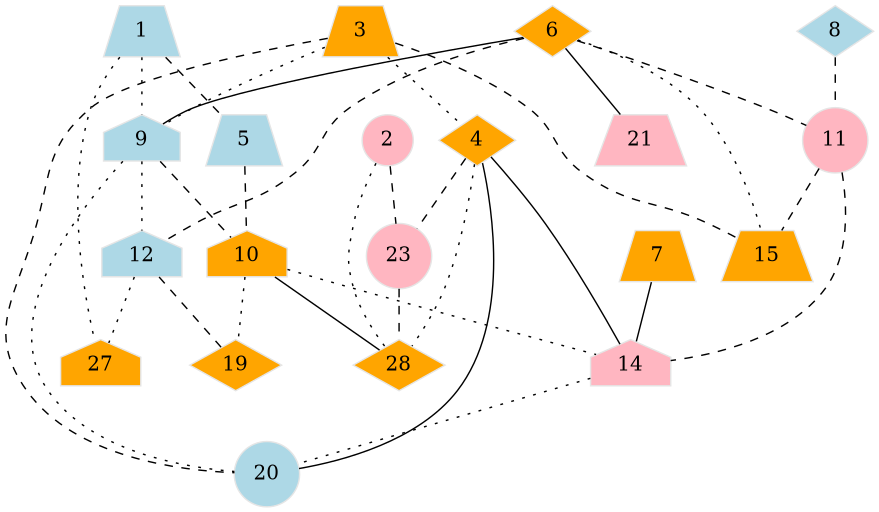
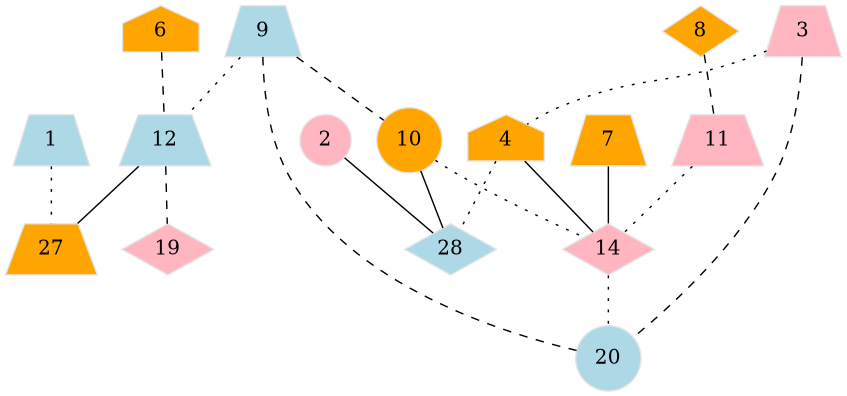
  graph {
    node [color=gray90 fillcolor=lightblue shape=trapezium style=filled]
    edge [style=dashed weight=1.0]
    1
-   5
-   9 [shape=house]
-   27 [fillcolor=orange shape=house]
-   10 [fillcolor=orange shape=house]
+   9
+   27 [fillcolor=orange]
+   10 [fillcolor=orange shape=circle]
    20 [shape=circle]
-   12 [shape=house]
+   12
    2 [fillcolor=lightpink shape=circle]
-   23 [fillcolor=lightpink shape=circle]
-   28 [fillcolor=orange shape=diamond]
-   3 [fillcolor=orange]
-   4 [fillcolor=orange shape=diamond]
-   15 [fillcolor=orange]
-   14 [fillcolor=lightpink shape=house]
-   19 [fillcolor=orange shape=diamond]
-   6 [fillcolor=orange shape=diamond]
-   11 [fillcolor=lightpink shape=circle]
-   21 [fillcolor=lightpink]
+   28 [shape=diamond]
+   3 [fillcolor=lightpink]
+   4 [fillcolor=orange shape=house]
+   14 [fillcolor=lightpink shape=diamond]
+   19 [fillcolor=lightpink shape=diamond]
+   6 [fillcolor=orange shape=house]
+   11 [fillcolor=lightpink]
    7 [fillcolor=orange]
-   8 [shape=diamond]
-   1 -- 5
-   1 -- 9 [style=dotted]
+   8 [fillcolor=orange shape=diamond]
    1 -- 27 [style=dotted]
-   5 -- 10
    9 -- 10
-   9 -- 20 [style=dotted]
+   9 -- 20
    9 -- 12 [style=dotted]
    10 -- 28 [style=solid]
    10 -- 14 [style=dotted]
-   10 -- 19 [style=dotted]
-   12 -- 27 [style=dotted]
+   12 -- 27 [style=solid]
    12 -- 19
-   2 -- 23
-   2 -- 28 [style=dotted]
-   23 -- 28
-   3 -- 9 [style=dotted]
+   2 -- 28 [style=solid]
    3 -- 20
    3 -- 4 [style=dotted]
-   3 -- 15
-   4 -- 20 [style=solid]
-   4 -- 23
    4 -- 28 [style=dotted weight=2.0]
    4 -- 14 [style=solid]
    14 -- 20 [style=dotted]
-   6 -- 9 [style=solid weight=2.0]
    6 -- 12
-   6 -- 15 [style=dotted]
-   6 -- 11
-   6 -- 21 [style=solid]
-   11 -- 15
-   11 -- 14 [weight=2.0]
+   11 -- 14 [style=dotted weight=2.0]
    7 -- 14 [style=solid]
    8 -- 11
  }
